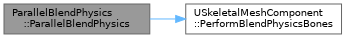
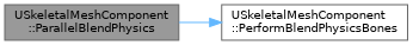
  digraph {
    rankdir=LR
    node [fontname=Helvetica fontsize=10 shape=box style=filled]
-   n1 [color=gray40 fillcolor=grey60 fontcolor=black height=0.2 label="ParallelBlendPhysics\l::ParallelBlendPhysics" width=0.4]
+   n1 [color=gray40 fillcolor=grey60 fontcolor=black height=0.2 label="USkeletalMeshComponent\l::ParallelBlendPhysics" width=0.4]
    n2 [color=grey40 fillcolor=white height=0.2 label="USkeletalMeshComponent\l::PerformBlendPhysicsBones" width=0.4]
    n1 -> n2 [color=steelblue1 fontname=Helvetica fontsize=10 labelfontname=Helvetica labelfontsize=10 style=solid]
  }
